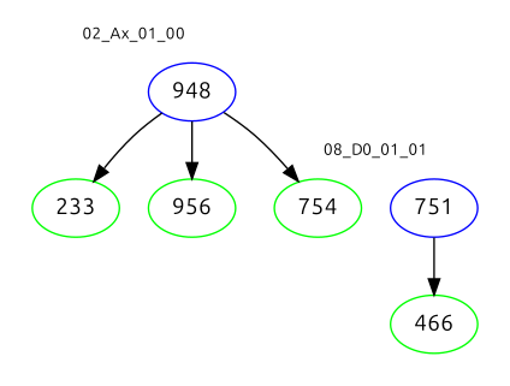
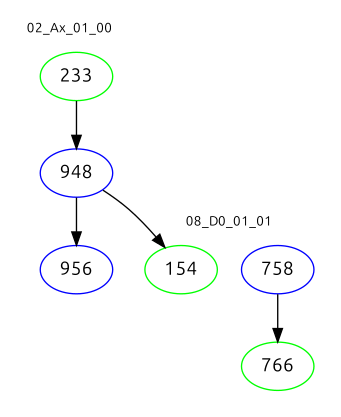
  digraph {
    fontname=Ubuntu
    node [color=green fontname=Ubuntu]
    edge [color=black fontname=Ubuntu]
    n1 [color=blue label=948]
    n2 [label=233]
-   n3 [label=956]
-   n4 [color=blue label=751]
-   n5 [label=754]
-   n6 [label=466]
+   n3 [color=blue label=956]
+   n4 [color=blue label=758]
+   n5 [label=154]
+   n6 [label=766]
    subgraph cluster_1 {
      color=white
      fontsize=10
      label="02_Ax_01_00"
      n1
      n2
      n3
    }
    subgraph cluster_2 {
      color=white
      fontsize=10
      label="08_D0_01_01"
      n4
      n5
      n6
    }
-   n1 -> n2
+   n2 -> n1
    n1 -> n3
    n1 -> n5
    n4 -> n6
  }
